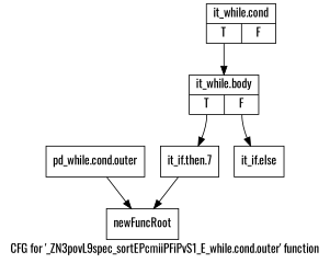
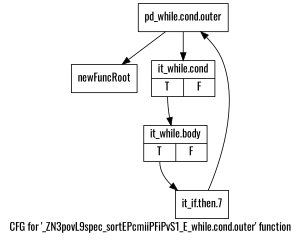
  digraph {
    fontname=Oswald
    label="CFG for '_ZN3povL9spec_sortEPcmiiPFiPvS1_E_while.cond.outer' function"
    node [fontname=Oswald shape=record]
    edge [fontname=Oswald]
    n1 [label="{newFuncRoot}"]
    n2 [label="{pd_while.cond.outer}"]
    n3 [label="{it_while.cond|{<s0>T|<s1>F}}"]
    n4 [label="{it_while.body|{<s0>T|<s1>F}}"]
    n5 [label="{it_if.then.7}"]
-   n6 [label="{it_if.else}"]
    n2 -> n1
+   n2 -> n3
    n3 -> n4 [tailport=s0]
    n4 -> n5 [tailport=s0]
-   n4 -> n6 [tailport=s1]
-   n5 -> n1
+   n5 -> n2
  }
